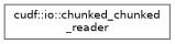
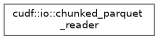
  digraph {
    rankdir=LR
-   n1 [color=grey40 fillcolor=white fontname=Helvetica fontsize=10 height=0.2 label="cudf::io::chunked_chunked\l_reader" shape=box style=filled width=0.4]
+   n1 [color=grey40 fillcolor=white fontname=Helvetica fontsize=10 height=0.2 label="cudf::io::chunked_parquet\l_reader" shape=box style=filled width=0.4]
  }
